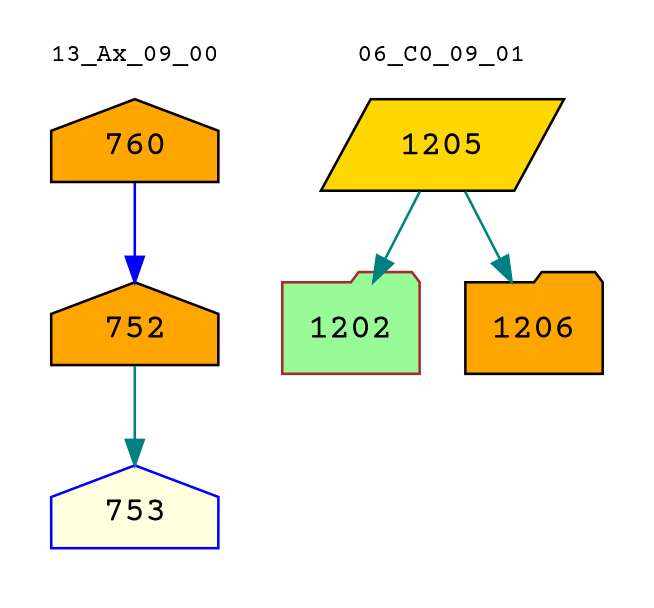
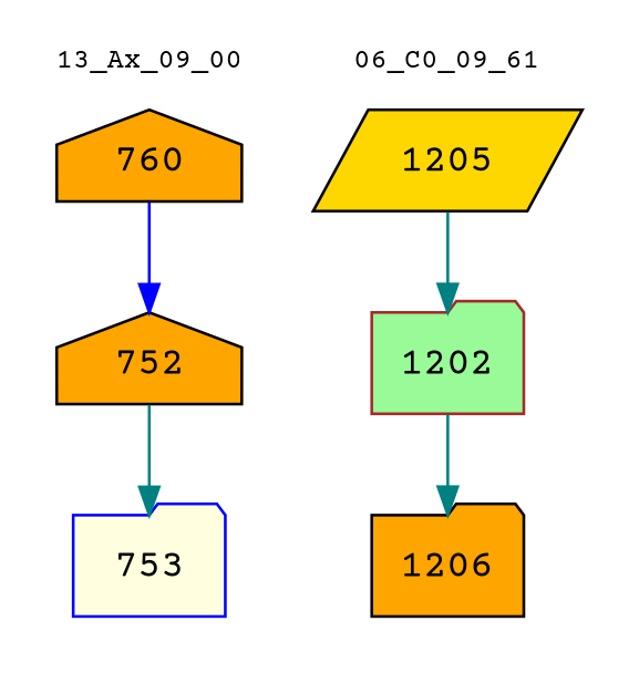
  digraph {
    fontname="Courier Prime"
    node [color=black fillcolor=orange fontname="Courier Prime" shape=house style=filled]
    edge [color=teal fontname="Courier Prime"]
    n1 [label=752]
-   n2 [color=blue fillcolor=lightyellow label=753]
+   n2 [color=blue fillcolor=lightyellow label=753 shape=folder]
    n3 [label=760]
    n4 [fillcolor=gold label=1205 shape=parallelogram]
    n5 [color=brown fillcolor=palegreen label=1202 shape=folder]
    n6 [label=1206 shape=folder]
    subgraph cluster_1 {
      color=white
      fontsize=10
      label="13_Ax_09_00"
      n1
      n2
      n3
    }
    subgraph cluster_2 {
      color=white
      fontsize=10
-     label="06_C0_09_01"
+     label="06_C0_09_61"
      n4
      n5
      n6
    }
    n1 -> n2
    n3 -> n1 [color=blue]
    n4 -> n5
-   n4 -> n6
+   n5 -> n6
  }
